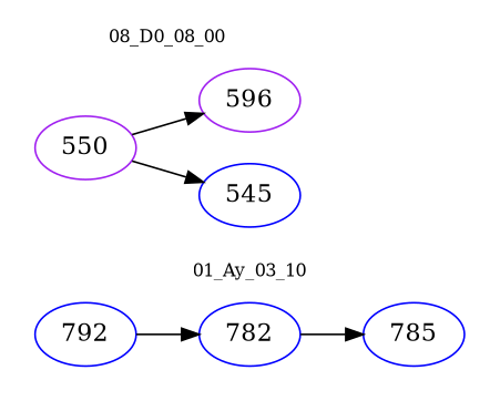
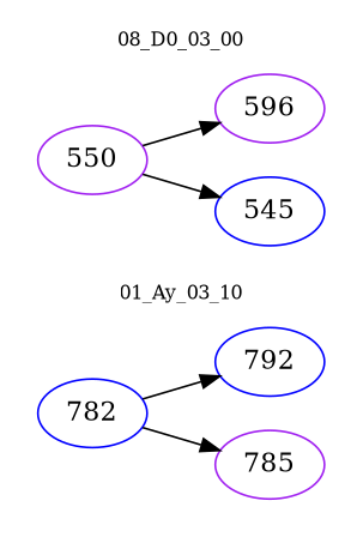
  digraph {
    rankdir=LR
    node [color=blue]
    edge [color=black]
    n1 [label=782]
-   n2 [label=785]
+   n2 [color=purple label=785]
    n3 [label=792]
    n4 [color=purple label=550]
    n5 [label=545]
    n6 [color=purple label=596]
    subgraph cluster_1 {
      color=white
      fontsize=10
      label="01_Ay_03_10"
      n1
      n2
      n3
    }
    subgraph cluster_2 {
      color=white
      fontsize=10
-     label="08_D0_08_00"
+     label="08_D0_03_00"
      n4
      n5
      n6
    }
    n1 -> n2
-   n3 -> n1
+   n1 -> n3
    n4 -> n5
    n4 -> n6
  }
